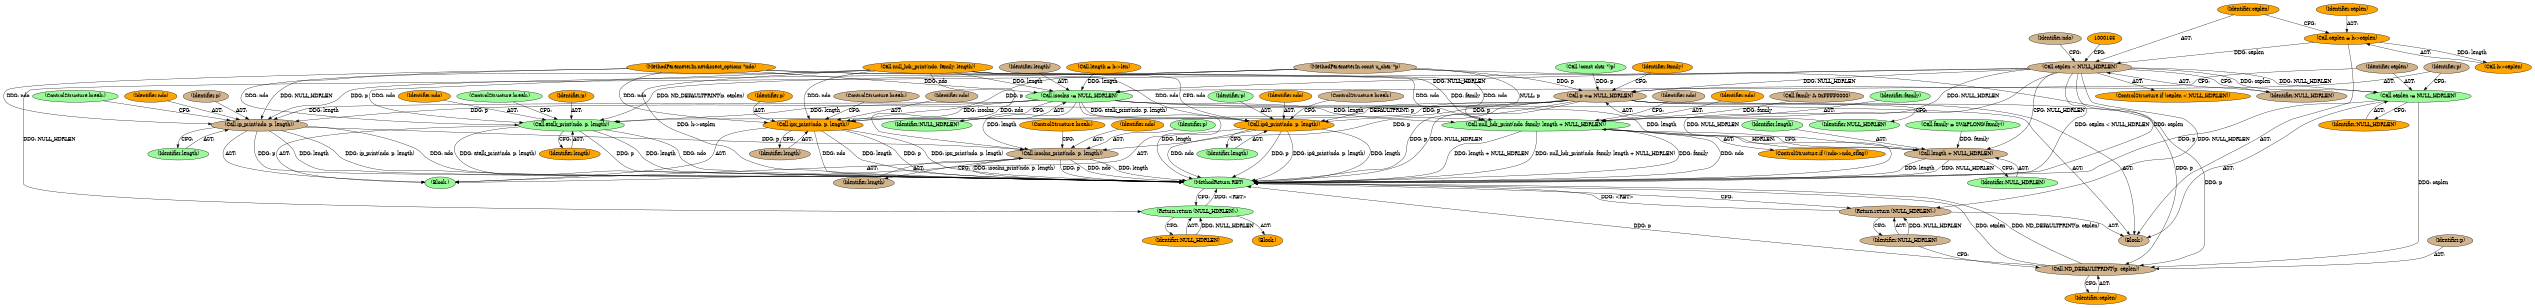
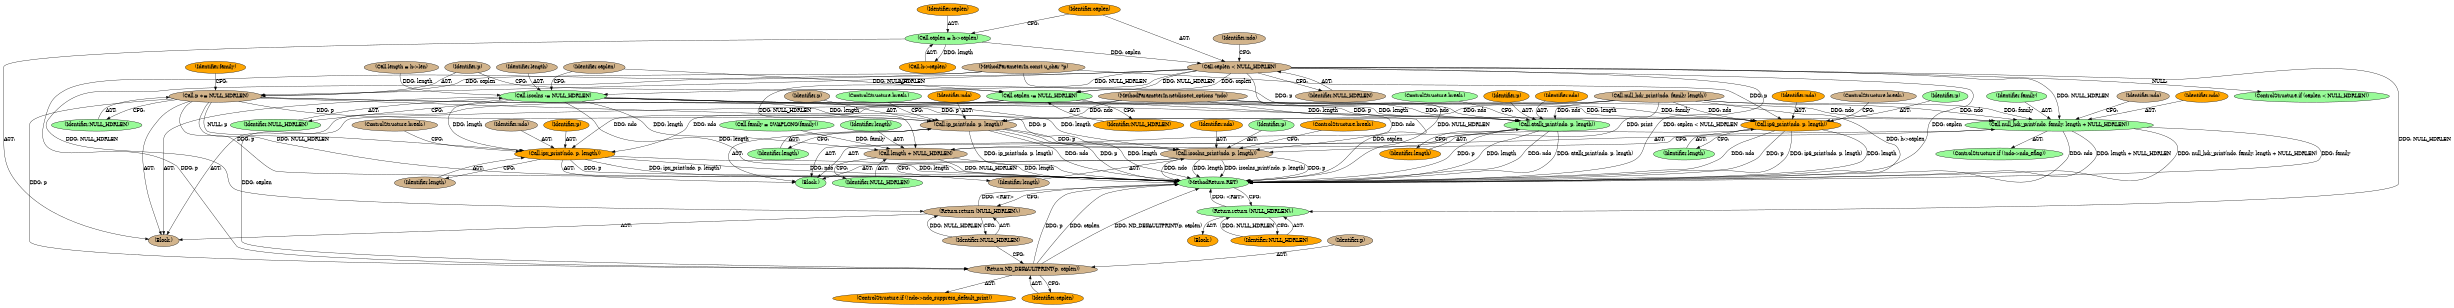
  digraph {
    node [fillcolor=tan style=filled]
-   n1 [fillcolor=orange label="(Call,caplen = h->caplen)"]
+   n1 [fillcolor=palegreen label="(Call,caplen = h->caplen)"]
    n2 [label="(Call,caplen < NULL_HDRLEN)"]
    n3 [label="(Block,)"]
    n4 [fillcolor=orange label="(Call,h->caplen)"]
    n5 [fillcolor=palegreen label="(MethodReturn,RET)"]
    n6 [fillcolor=palegreen label="(Return,return (NULL_HDRLEN);)"]
    n7 [fillcolor=palegreen label="(Call,isoclns -= NULL_HDRLEN)"]
    n8 [fillcolor=palegreen label="(Call,null_hdr_print(ndo, family, length + NULL_HDRLEN))"]
    n9 [label="(Call,length + NULL_HDRLEN)"]
    n10 [fillcolor=palegreen label="(Call,caplen -= NULL_HDRLEN)"]
    n11 [label="(Call,p += NULL_HDRLEN)"]
    n12 [label="(Return,return (NULL_HDRLEN);)"]
-   n13 [fillcolor=orange label="(ControlStructure,if (caplen < NULL_HDRLEN))"]
+   n13 [fillcolor=palegreen label="(ControlStructure,if (caplen < NULL_HDRLEN))"]
    n14 [label="(Identifier,NULL_HDRLEN)"]
    n15 [fillcolor=orange label="(Identifier,NULL_HDRLEN)"]
    n16 [fillcolor=orange label="(Block,)"]
    n17 [label="(Call,ip_print(ndo, p, length))"]
    n18 [fillcolor=orange label="(Call,ip6_print(ndo, p, length))"]
    n19 [label="(Call,isoclns_print(ndo, p, length))"]
    n20 [fillcolor=palegreen label="(Call,atalk_print(ndo, p, length))"]
    n21 [fillcolor=orange label="(Call,ipx_print(ndo, p, length))"]
    n22 [fillcolor=palegreen label="(Identifier,NULL_HDRLEN)"]
-   n23 [fillcolor=orange label="(ControlStructure,if (!ndo->ndo_eflag))"]
+   n23 [fillcolor=palegreen label="(ControlStructure,if (!ndo->ndo_eflag))"]
    n24 [fillcolor=palegreen label="(Identifier,NULL_HDRLEN)"]
-   n25 [label="(Call,ND_DEFAULTPRINT(p, caplen))"]
+   n25 [label="(Return,ND_DEFAULTPRINT(p, caplen))"]
    n26 [fillcolor=orange label="(Identifier,NULL_HDRLEN)"]
    n27 [fillcolor=palegreen label="(Identifier,NULL_HDRLEN)"]
    n28 [label="(Identifier,NULL_HDRLEN)"]
    n29 [fillcolor=palegreen label="(Block,)"]
    n30 [fillcolor=palegreen label="(Identifier,length)"]
    n31 [fillcolor=palegreen label="(Identifier,length)"]
    n32 [label="(Identifier,length)"]
    n33 [fillcolor=orange label="(Identifier,length)"]
    n34 [label="(Identifier,length)"]
+   n35 [fillcolor=orange label="(ControlStructure,if (!ndo->ndo_suppress_default_print))"]
    n36 [fillcolor=orange label="(Identifier,caplen)"]
    n37 [fillcolor=orange label="(Identifier,ndo)"]
    n38 [label="(Identifier,ndo)"]
    n39 [label="(Identifier,ndo)"]
    n40 [fillcolor=palegreen label="(Identifier,length)"]
    n41 [fillcolor=orange label="(Identifier,p)"]
    n42 [fillcolor=palegreen label="(Identifier,family)"]
    n43 [label="(Identifier,caplen)"]
    n44 [label="(ControlStructure,break;)"]
    n45 [fillcolor=orange label="(Identifier,family)"]
    n46 [label="(Identifier,length)"]
    n47 [label="(MethodParameterIn,const u_char *p)"]
-   n48 [fillcolor=orange label="(MethodParameterIn,netdissect_options *ndo)"]
+   n48 [label="(MethodParameterIn,netdissect_options *ndo)"]
    n49 [fillcolor=orange label="(Identifier,ndo)"]
-   n50 [label="(Call,family & 0xFFFF0000)"]
    n51 [fillcolor=orange label="(Identifier,caplen)"]
    n52 [fillcolor=orange label="(Identifier,caplen)"]
-   n53 [fillcolor=orange label="(Call,null_hdr_print(ndo, family, length))"]
+   n53 [label="(Call,null_hdr_print(ndo, family, length))"]
    n54 [fillcolor=orange label="(Identifier,ndo)"]
    n55 [fillcolor=palegreen label="(Call,family = SWAPLONG(family))"]
    n56 [label="(Identifier,p)"]
    n57 [fillcolor=palegreen label="(ControlStructure,break;)"]
    n58 [fillcolor=orange label="(Identifier,ndo)"]
    n59 [label="(Identifier,p)"]
-   n60 [fillcolor=palegreen label="(Call,(const char *)p)"]
    n61 [fillcolor=orange label="(Identifier,ndo)"]
    n62 [label="(ControlStructure,break;)"]
    n63 [fillcolor=palegreen label="(Identifier,p)"]
    n64 [fillcolor=palegreen label="(ControlStructure,break;)"]
    n65 [fillcolor=orange label="(ControlStructure,break;)"]
    n66 [label="(Identifier,ndo)"]
    n67 [fillcolor=palegreen label="(Identifier,p)"]
-   n68 [fillcolor=orange label="(Call,length = h->len)"]
+   n68 [label="(Call,length = h->len)"]
    n69 [label="(Identifier,p)"]
    n70 [fillcolor=orange label="(Identifier,p)"]
-   1000133 [fillcolor=orange]
    n1 -> n2 [label="DDG: caplen"]
    n1 -> n3 [label="AST: "]
    n1 -> n4 [label="DDG: length"]
    n2 -> n5 [label="DDG: NULL_HDRLEN"]
    n2 -> n5 [label="DDG: caplen < NULL_HDRLEN"]
    n2 -> n5 [label="DDG: caplen"]
    n2 -> n6 [label="DDG: NULL_HDRLEN"]
    n2 -> n7 [label="DDG: NULL_HDRLEN"]
    n2 -> n8 [label="DDG: NULL_HDRLEN"]
-   n2 -> n9 [label="CFG: NULL_HDRLEN"]
+   n2 -> n9 [label="DDG: NULL_HDRLEN"]
    n2 -> n10 [label="DDG: NULL_HDRLEN"]
    n2 -> n10 [label="DDG: caplen"]
    n2 -> n11 [label="DDG: NULL_HDRLEN"]
    n2 -> n12 [label="DDG: NULL_HDRLEN"]
-   n2 -> n13 [label="AST: "]
+   n2 -> n13 [label="NULL: "]
    n2 -> n14 [label="CFG: "]
    n4 -> n1 [label="AST: "]
    n5 -> n6 [label="CFG: "]
    n5 -> n12 [label="CFG: "]
    n6 -> n5 [label="DDG: <RET>"]
    n6 -> n15 [label="CFG: "]
    n6 -> n16 [label="AST: "]
    n7 -> n3 [label="AST: "]
    n7 -> n5 [label="DDG: length"]
    n7 -> n8 [label="DDG: length"]
    n7 -> n9 [label="DDG: length"]
    n7 -> n17 [label="DDG: length"]
-   n7 -> n18 [label="DDG: atalk_print(ndo, p, length)"]
+   n7 -> n18 [label="DDG: length"]
    n7 -> n19 [label="DDG: length"]
    n7 -> n20 [label="DDG: length"]
-   n7 -> n21 [label="DDG: isoclns"]
+   n7 -> n21 [label="DDG: length"]
    n7 -> n22 [label="CFG: "]
    n8 -> n5 [label="DDG: ndo"]
    n8 -> n5 [label="DDG: length + NULL_HDRLEN"]
    n8 -> n5 [label="DDG: null_hdr_print(ndo, family, length + NULL_HDRLEN)"]
    n8 -> n5 [label="DDG: family"]
-   n8 -> n9 [label="HDRLEN: "]
+   n8 -> n9 [label="CFG: "]
    n8 -> n23 [label="AST: "]
    n9 -> n5 [label="DDG: NULL_HDRLEN"]
    n9 -> n5 [label="DDG: length"]
-   n9 -> n8 [label="CFG: "]
+   n9 -> n8 [label="AST: "]
    n9 -> n24 [label="CFG: "]
    n10 -> n3 [label="AST: "]
-   n10 -> n5 [label="DDG: p"]
+   n10 -> n5 [label="DDG: caplen"]
    n10 -> n25 [label="DDG: caplen"]
    n10 -> n26 [label="CFG: "]
    n11 -> n3 [label="AST: "]
    n11 -> n5 [label="DDG: p"]
    n11 -> n5 [label="DDG: NULL_HDRLEN"]
    n11 -> n17 [label="DDG: p"]
    n11 -> n18 [label="DDG: p"]
    n11 -> n19 [label="DDG: p"]
-   n11 -> n20 [label="DEFAULTPRINT: p"]
-   n11 -> n21 [label="DDG: p"]
+   n11 -> n20 [label="DDG: p"]
+   n11 -> n21 [label="NULL: p"]
    n11 -> n25 [label="DDG: p"]
    n11 -> n27 [label="CFG: "]
    n12 -> n3 [label="AST: "]
    n12 -> n5 [label="DDG: <RET>"]
    n12 -> n28 [label="CFG: "]
    n14 -> n2 [label="AST: "]
    n15 -> n6 [label="AST: "]
    n15 -> n6 [label="DDG: NULL_HDRLEN"]
    n17 -> n5 [label="DDG: ip_print(ndo, p, length)"]
    n17 -> n5 [label="DDG: ndo"]
    n17 -> n5 [label="DDG: p"]
    n17 -> n5 [label="DDG: length"]
    n17 -> n19 [label="DDG: p"]
    n17 -> n29 [label="AST: "]
    n17 -> n30 [label="CFG: "]
    n18 -> n5 [label="DDG: ndo"]
    n18 -> n5 [label="DDG: p"]
    n18 -> n5 [label="DDG: ip6_print(ndo, p, length)"]
    n18 -> n5 [label="DDG: length"]
    n18 -> n29 [label="AST: "]
    n18 -> n31 [label="CFG: "]
    n19 -> n5 [label="DDG: isoclns_print(ndo, p, length)"]
    n19 -> n5 [label="DDG: p"]
    n19 -> n5 [label="DDG: ndo"]
    n19 -> n5 [label="DDG: length"]
    n19 -> n29 [label="AST: "]
    n19 -> n32 [label="CFG: "]
    n20 -> n5 [label="DDG: p"]
    n20 -> n5 [label="DDG: length"]
    n20 -> n5 [label="DDG: ndo"]
    n20 -> n5 [label="DDG: atalk_print(ndo, p, length)"]
    n20 -> n29 [label="AST: "]
    n20 -> n33 [label="CFG: "]
    n21 -> n5 [label="DDG: ndo"]
    n21 -> n5 [label="DDG: length"]
    n21 -> n5 [label="DDG: p"]
    n21 -> n5 [label="DDG: ipx_print(ndo, p, length)"]
    n21 -> n29 [label="AST: "]
    n21 -> n34 [label="CFG: "]
    n22 -> n7 [label="AST: "]
    n24 -> n9 [label="AST: "]
    n25 -> n5 [label="DDG: p"]
    n25 -> n5 [label="DDG: caplen"]
    n25 -> n5 [label="DDG: ND_DEFAULTPRINT(p, caplen)"]
+   n25 -> n35 [label="AST: "]
    n25 -> n36 [label="CFG: "]
    n26 -> n10 [label="AST: "]
    n27 -> n11 [label="AST: "]
    n28 -> n12 [label="AST: "]
    n28 -> n12 [label="DDG: NULL_HDRLEN"]
    n28 -> n25 [label="CFG: "]
    n30 -> n17 [label="AST: "]
    n31 -> n18 [label="AST: "]
    n32 -> n19 [label="AST: "]
    n33 -> n20 [label="AST: "]
    n34 -> n21 [label="AST: "]
    n36 -> n25 [label="AST: "]
    n37 -> n20 [label="AST: "]
    n38 -> n21 [label="AST: "]
    n39 -> n8 [label="CFG: "]
    n40 -> n9 [label="AST: "]
    n41 -> n21 [label="AST: "]
    n42 -> n8 [label="AST: "]
    n43 -> n7 [label="CFG: "]
    n43 -> n10 [label="AST: "]
    n44 -> n21 [label="CFG: "]
    n45 -> n11 [label="CFG: "]
    n46 -> n7 [label="AST: "]
-   n47 -> n11 [label="DDG: p"]
-   n47 -> n17 [label="DDG: p"]
-   n47 -> n18 [label="NULL: p"]
-   n47 -> n20 [label="DDG: ND_DEFAULTPRINT(p, caplen)"]
-   n47 -> n21 [label="DDG: p"]
+   n47 -> n11 [label="DDG: caplen"]
+   n47 -> n18 [label="DDG: p"]
+   n47 -> n20 [label="DDG: p"]
    n47 -> n25 [label="DDG: p"]
    n48 -> n8 [label="DDG: ndo"]
    n48 -> n17 [label="DDG: ndo"]
-   n48 -> n18 [label="DDG: ndo"]
-   n48 -> n7 [label="DDG: ndo"]
+   n48 -> n18 [label="DDG: family"]
+   n48 -> n19 [label="DDG: ndo"]
    n48 -> n20 [label="DDG: ndo"]
    n48 -> n21 [label="DDG: ndo"]
    n49 -> n8 [label="AST: "]
-   n50 -> n8 [label="DDG: family"]
    n51 -> n1 [label="CFG: "]
    n51 -> n2 [label="AST: "]
    n52 -> n1 [label="AST: "]
    n53 -> n5 [label="DDG: h->caplen"]
-   n53 -> n7 [label="DDG: length"]
    n53 -> n8 [label="DDG: ndo"]
    n53 -> n8 [label="DDG: family"]
-   n53 -> n17 [label="DDG: NULL_HDRLEN"]
-   n53 -> n18 [label="CFG: ndo"]
-   n53 -> n19 [label="DDG: ndo"]
+   n53 -> n17 [label="DDG: ndo"]
+   n53 -> n18 [label="DDG: ndo"]
+   n53 -> n19 [label="DDG: print"]
    n53 -> n20 [label="DDG: ndo"]
    n53 -> n21 [label="DDG: ndo"]
    n54 -> n17 [label="AST: "]
    n55 -> n9 [label="DDG: family"]
    n56 -> n17 [label="AST: "]
    n57 -> n17 [label="CFG: "]
    n58 -> n18 [label="AST: "]
    n59 -> n10 [label="CFG: "]
    n59 -> n11 [label="AST: "]
-   n60 -> n11 [label="DDG: p"]
    n61 -> n19 [label="AST: "]
    n62 -> n18 [label="CFG: "]
    n63 -> n19 [label="AST: "]
    n64 -> n20 [label="CFG: "]
    n65 -> n19 [label="CFG: "]
    n66 -> n2 [label="CFG: "]
    n67 -> n18 [label="AST: "]
    n68 -> n7 [label="DDG: length"]
    n69 -> n25 [label="AST: "]
    n70 -> n20 [label="AST: "]
-   1000133 -> n2 [label="CFG: "]
  }
